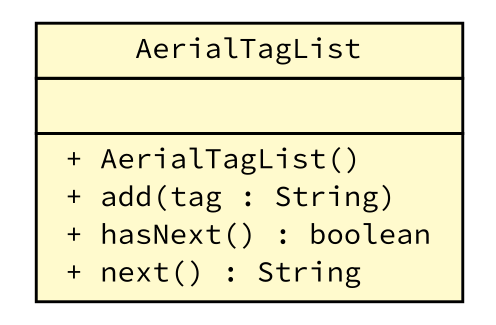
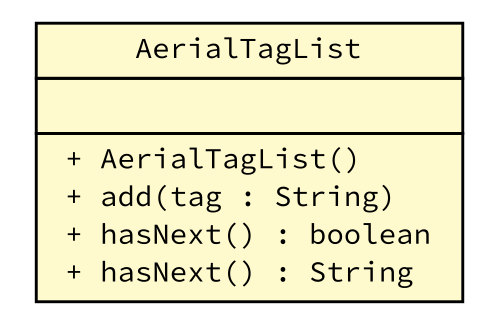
  digraph {
    nodesep=0.25
    ranksep=0.5
    fontname="Source Code Pro"
-   n1 [fontcolor=black fontname="Source Code Pro" fontsize=10.0 label=<<table title="com.github.mkolisnyk.aerial.core.AerialTagList" border="0" cellborder="1" cellspacing="0" cellpadding="2" port="p" bgcolor="lemonChiffon" href="./AerialTagList.html"> 		<tr><td><table border="0" cellspacing="0" cellpadding="1"> <tr><td align="center" balign="center"> AerialTagList </td></tr> 		</table></td></tr> 		<tr><td><table border="0" cellspacing="0" cellpadding="1"> <tr><td align="left" balign="left">  </td></tr> 		</table></td></tr> 		<tr><td><table border="0" cellspacing="0" cellpadding="1"> <tr><td align="left" balign="left"> + AerialTagList() </td></tr> <tr><td align="left" balign="left"> + add(tag : String) </td></tr> <tr><td align="left" balign="left"> + hasNext() : boolean </td></tr> <tr><td align="left" balign="left"> + next() : String </td></tr> 		</table></td></tr> 		</table>> shape=plaintext]
+   n1 [fontcolor=black fontname="Source Code Pro" fontsize=10.0 label=<<table title="com.github.mkolisnyk.aerial.core.AerialTagList" border="0" cellborder="1" cellspacing="0" cellpadding="2" port="p" bgcolor="lemonChiffon" href="./AerialTagList.html"> 		<tr><td><table border="0" cellspacing="0" cellpadding="1"> <tr><td align="center" balign="center"> AerialTagList </td></tr> 		</table></td></tr> 		<tr><td><table border="0" cellspacing="0" cellpadding="1"> <tr><td align="left" balign="left">  </td></tr> 		</table></td></tr> 		<tr><td><table border="0" cellspacing="0" cellpadding="1"> <tr><td align="left" balign="left"> + AerialTagList() </td></tr> <tr><td align="left" balign="left"> + add(tag : String) </td></tr> <tr><td align="left" balign="left"> + hasNext() : boolean </td></tr> <tr><td align="left" balign="left"> + hasNext() : String </td></tr> 		</table></td></tr> 		</table>> shape=plaintext]
  }
